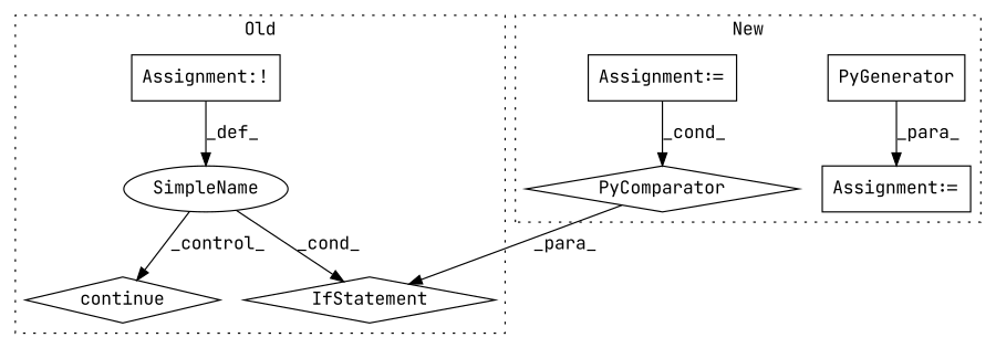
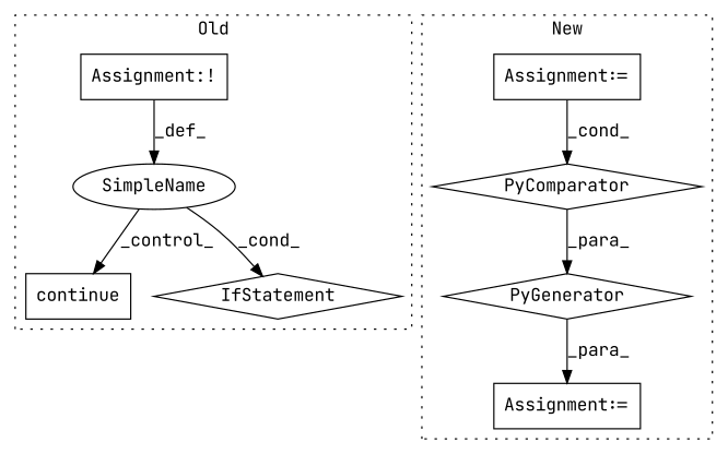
  digraph {
    fontname="JetBrains Mono"
    node [a=7 fontname="JetBrains Mono" l=1 s=4422 shape=box]
    edge [fontname="JetBrains Mono"]
-   n1 [a=18 l=9 label=continue s=3104 shape=diamond]
+   n1 [a=18 l=9 label=continue s=3104]
    n2 [a=25 l="4,2" label=IfStatement s="3030,3092" shape=diamond]
    n3 [a=42 label=SimpleName shape=ellipse l="" s=""]
    n4 [a=38 label="Assignment:!" s=3067]
-   n5 [a=107 l=178 label=PyGenerator s=4307]
+   n5 [a=107 l=178 label=PyGenerator s=4307 shape=diamond]
    n6 [l=57 label="Assignment:="]
    n7 [a=113 l=57 label=PyComparator shape=diamond]
    n8 [label="Assignment:=" s=4293]
    subgraph cluster_1 {
      label=Old
      style=dotted
      n1
      n2
      n3
      n4
    }
    subgraph cluster_2 {
      label=New
      style=dotted
      n5
      n6
      n7
      n8
    }
    n3 -> n1 [label=_control_]
    n3 -> n2 [label=_cond_]
    n4 -> n3 [label=_def_]
    n5 -> n8 [label=_para_]
    n6 -> n7 [label=_cond_]
-   n7 -> n2 [label=_para_]
+   n7 -> n5 [label=_para_]
  }
